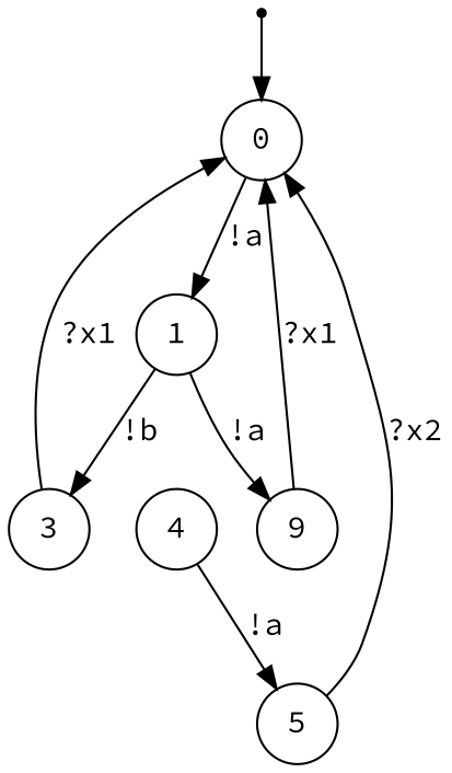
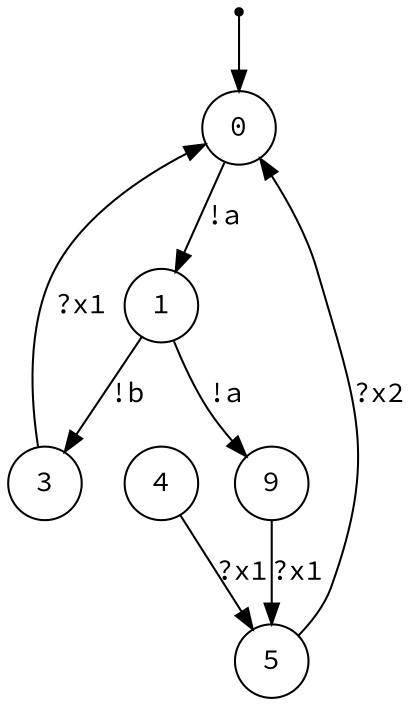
  digraph {
    fontname="Source Code Pro"
    node [fontname="Source Code Pro" shape=circle]
    edge [fontname="Source Code Pro"]
    ENTRY [shape=point]
    0
    1
    4
    5
    3
    n7 [label=9]
    ENTRY -> 0
    0 -> 1 [label="!a"]
    1 -> 3 [label="!b"]
    1 -> n7 [label="!a"]
-   4 -> 5 [label="!a"]
+   4 -> 5 [label="?x1"]
    5 -> 0 [label="?x2"]
    3 -> 0 [label="?x1"]
-   n7 -> 0 [label="?x1"]
+   n7 -> 5 [label="?x1"]
  }
